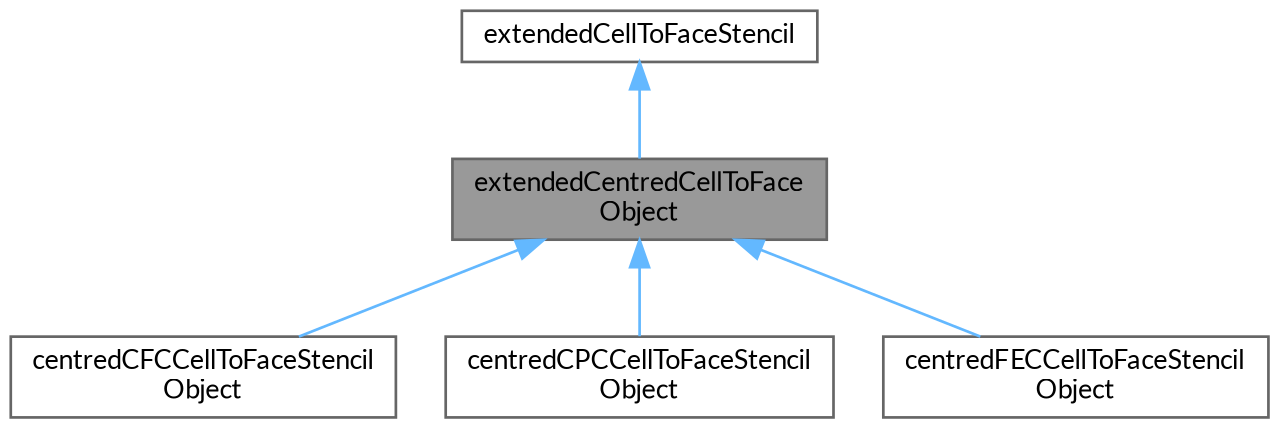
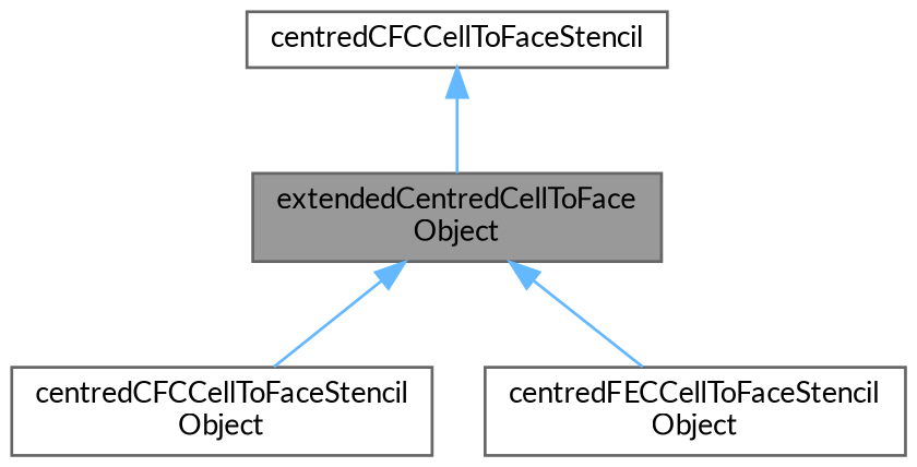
  digraph {
    fontname=Lato
    rankdir=TB
    node [color=gray40 fillcolor=white fontname=Lato fontsize=10 shape=box style=filled]
    edge [color=steelblue1 dir=back fontname=Lato fontsize=10 labelfontname=Helvetica labelfontsize=10 style=solid]
    n1 [fillcolor=grey60 fontcolor=black height=0.2 label="extendedCentredCellToFace\lObject" width=0.4]
    n2 [height=0.2 label="centredCFCCellToFaceStencil\lObject" width=0.4]
-   n3 [height=0.2 label="centredCPCCellToFaceStencil\lObject" width=0.4]
    n4 [height=0.2 label="centredFECCellToFaceStencil\lObject" width=0.4]
-   n5 [height=0.2 label=extendedCellToFaceStencil width=0.4]
+   n5 [height=0.2 label=centredCFCCellToFaceStencil width=0.4]
    n1 -> n2
-   n1 -> n3
    n1 -> n4
    n5 -> n1
  }
